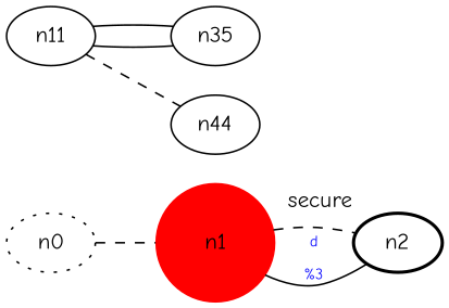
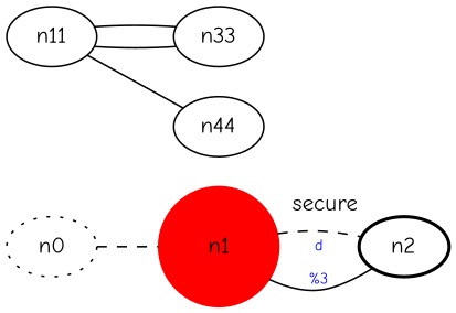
  graph {
    fontcolor=blue
    fontname="Comic Neue"
    rankdir=LR
    node [fontname="Comic Neue"]
    edge [fontname="Comic Neue"]
    n0 [fillcolor="#123456" style=dotted]
    n1 [color=red height=1 style=filled width=1]
    n2 [style=bold xlabel=secure]
    n11
-   n33 [label=n35]
+   n33
    n44
    n0 -- n1 [style=dashed]
    n1 -- n2 [style=dashed]
    n1 -- n2 [fontcolor=blue fontsize=9 label="d\n\l\G"]
    n11 -- n33
    n11 -- n33
-   n11 -- n44 [style=dashed]
+   n11 -- n44
  }
